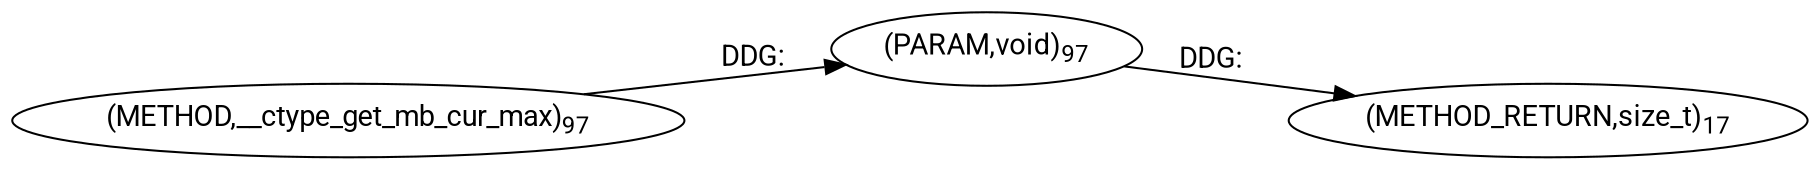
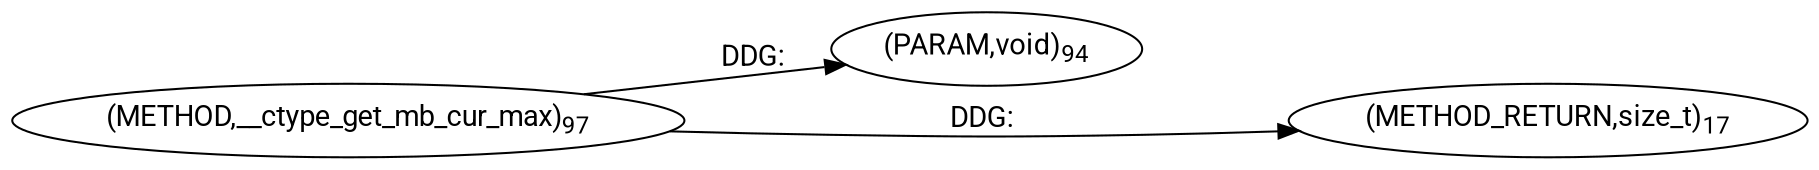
  digraph {
    fontname=Roboto
    rankdir=LR
    node [fontname=Roboto]
    edge [fontname=Roboto]
    n1 [label=<(METHOD,__ctype_get_mb_cur_max)<SUB>97</SUB>>]
-   n2 [label=<(PARAM,void)<SUB>97</SUB>>]
+   n2 [label=<(PARAM,void)<SUB>94</SUB>>]
    n3 [label=<(METHOD_RETURN,size_t)<SUB>17</SUB>>]
    n1 -> n2 [label="DDG: "]
-   n2 -> n3 [label="DDG: "]
+   n1 -> n3 [label="DDG: "]
  }
